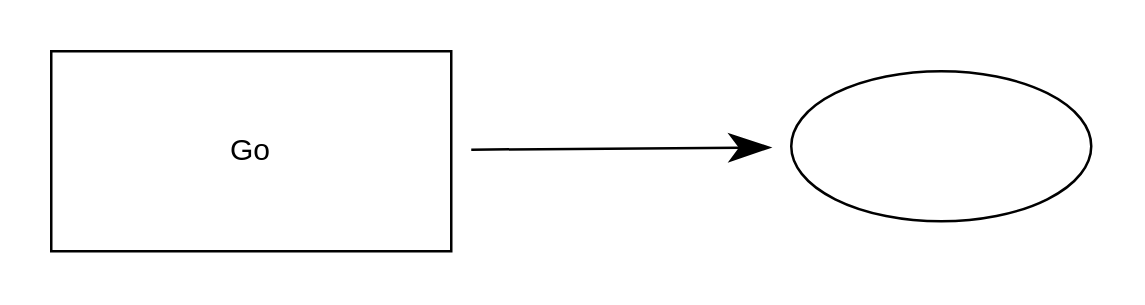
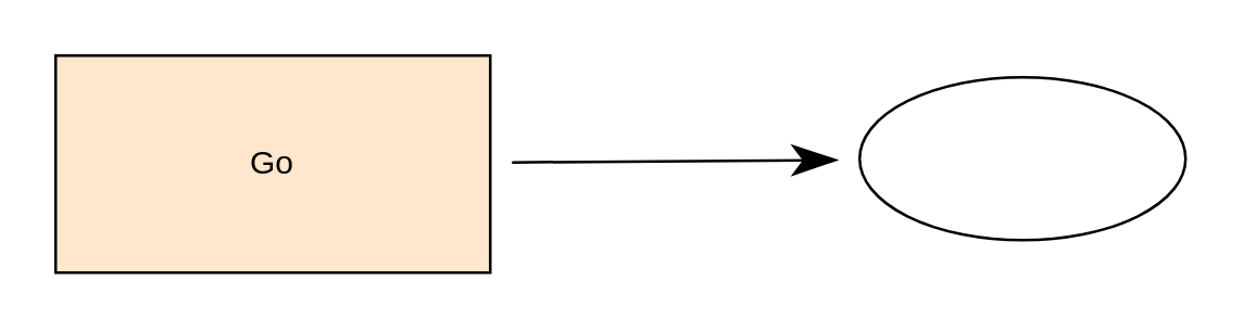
  <mxCell id="0" />
  <mxCell id="1" parent="0" />
  <mxCell id="2" value="" style="edgeStyle=none;orthogonalLoop=1;jettySize=auto;html=1;endArrow=classicThin;startSize=14;endSize=14;sourcePerimeterSpacing=8;targetPerimeterSpacing=8;startArrow=none;startFill=0;rounded=0;sketch=0;shadow=0;jumpStyle=none;endFill=1;" parent="1" source="3" target="4" edge="1"><mxGeometry relative="1" as="geometry" /></mxCell>
- <mxCell id="3" value="Go&lt;br&gt;" style="rounded=0;whiteSpace=wrap;html=1;hachureGap=4;" parent="1" vertex="1"><mxGeometry x="20" y="20" width="160" height="80" as="geometry" /></mxCell>
+ <mxCell id="3" value="Go&lt;br&gt;" style="rounded=0;whiteSpace=wrap;html=1;hachureGap=4;fillColor=#ffe6cc;" parent="1" vertex="1"><mxGeometry x="20" y="20" width="160" height="80" as="geometry" /></mxCell>
  <mxCell id="4" value="" style="ellipse;whiteSpace=wrap;html=1;hachureGap=4;rounded=0;" parent="1" vertex="1"><mxGeometry x="316" y="28" width="120" height="60" as="geometry" /></mxCell>
